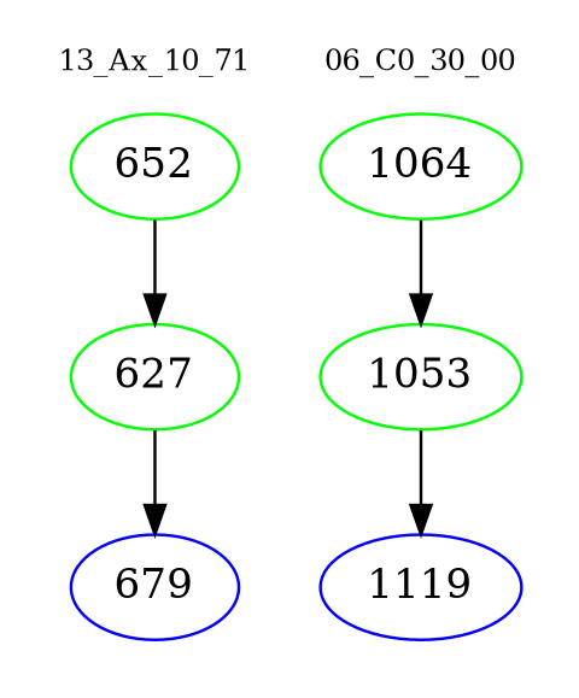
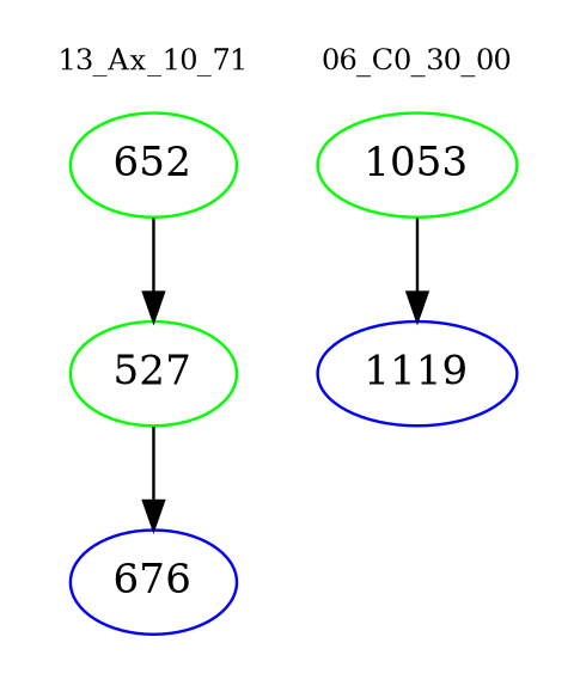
  digraph {
    node [color=green]
    edge [color=black]
    n1 [label=652]
-   n2 [label=627]
-   n3 [color=blue label=679]
-   n4 [label=1064]
+   n2 [label=527]
+   n3 [color=blue label=676]
    n5 [label=1053]
    n6 [color=blue label=1119]
    subgraph cluster_1 {
      color=white
      fontsize=10
      label="13_Ax_10_71"
      n1
      n2
      n3
    }
    subgraph cluster_2 {
      color=white
      fontsize=10
      label="06_C0_30_00"
-     n4
      n5
      n6
    }
    n1 -> n2
    n2 -> n3
-   n4 -> n5
    n5 -> n6
  }
